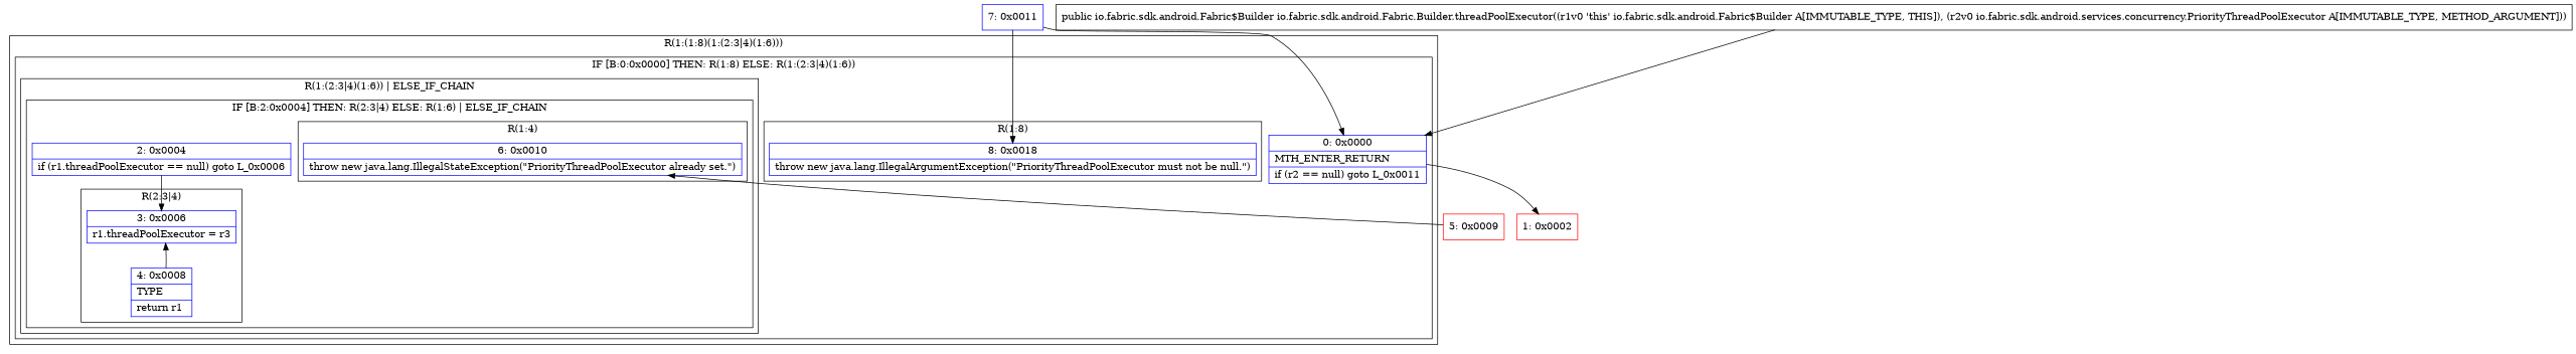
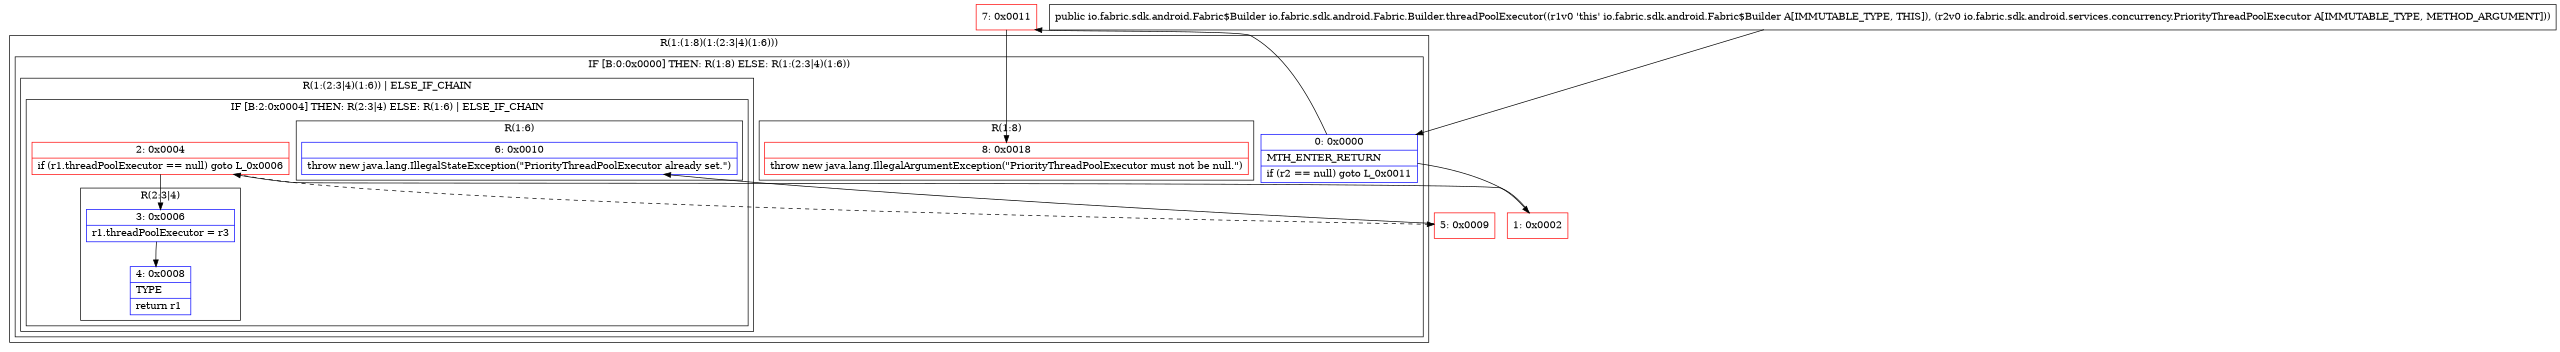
  digraph {
    node [color=blue shape=record]
-   n1 [label="{8\:\ 0x0018|throw new java.lang.IllegalArgumentException(\"PriorityThreadPoolExecutor must not be null.\")\l}"]
+   n1 [color=red label="{8\:\ 0x0018|throw new java.lang.IllegalArgumentException(\"PriorityThreadPoolExecutor must not be null.\")\l}"]
    n2 [label="{3\:\ 0x0006|r1.threadPoolExecutor = r3\l}"]
    n3 [label="{4\:\ 0x0008|TYPE\l|return r1\l}"]
    n4 [label="{6\:\ 0x0010|throw new java.lang.IllegalStateException(\"PriorityThreadPoolExecutor already set.\")\l}"]
-   n5 [label="{2\:\ 0x0004|if (r1.threadPoolExecutor == null) goto L_0x0006\l}"]
+   n5 [color=red label="{2\:\ 0x0004|if (r1.threadPoolExecutor == null) goto L_0x0006\l}"]
    n6 [label="{0\:\ 0x0000|MTH_ENTER_RETURN\l|if (r2 == null) goto L_0x0011\l}"]
    n7 [color=red label="{5\:\ 0x0009}"]
    n8 [color=red label="{1\:\ 0x0002}"]
-   n9 [label="{7\:\ 0x0011}"]
+   n9 [color=red label="{7\:\ 0x0011}"]
    n10 [label="{public io.fabric.sdk.android.Fabric$Builder io.fabric.sdk.android.Fabric.Builder.threadPoolExecutor((r1v0 'this' io.fabric.sdk.android.Fabric$Builder A[IMMUTABLE_TYPE, THIS]), (r2v0 io.fabric.sdk.android.services.concurrency.PriorityThreadPoolExecutor A[IMMUTABLE_TYPE, METHOD_ARGUMENT])) }" color=""]
    subgraph cluster_1 {
      label="R(1:(1:8)(1:(2:3|4)(1:6)))"
      subgraph cluster_2 {
        label="IF [B:0:0x0000] THEN: R(1:8) ELSE: R(1:(2:3|4)(1:6))"
        n6
        subgraph cluster_3 {
          label="R(1:8)"
          n1
        }
        subgraph cluster_4 {
          label="R(1:(2:3|4)(1:6)) | ELSE_IF_CHAIN\l"
          subgraph cluster_5 {
            label="IF [B:2:0x0004] THEN: R(2:3|4) ELSE: R(1:6) | ELSE_IF_CHAIN\l"
            n5
            subgraph cluster_6 {
              label="R(2:3|4)"
              n2
              n3
            }
            subgraph cluster_7 {
-             label="R(1:4)"
+             label="R(1:6)"
              n4
            }
          }
        }
      }
    }
-   n3 -> n2
+   n2 -> n3
    n5 -> n2
+   n5 -> n7 [style=dashed]
    n6 -> n8 [style=solid]
-   n9 -> n6
+   n6 -> n9
    n7 -> n4
+   n8 -> n5
    n9 -> n1
    n10 -> n6
  }
